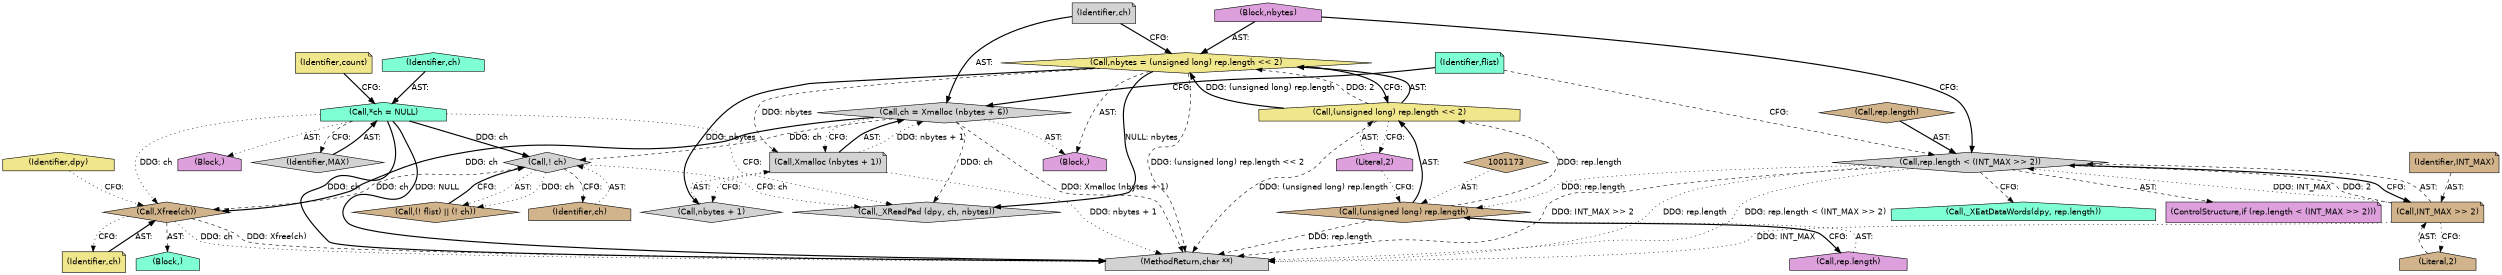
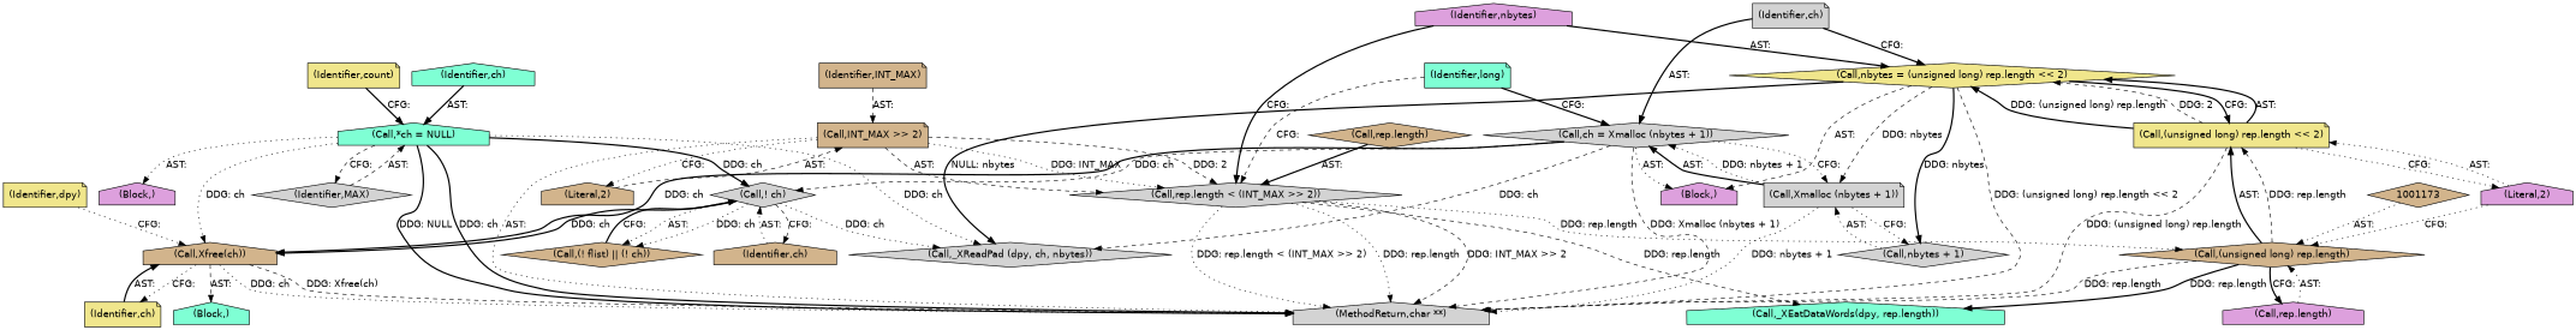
  digraph {
    fontname="DejaVu Sans"
    node [fillcolor=tan fontname="DejaVu Sans" shape=house style=filled]
    edge [fontname="DejaVu Sans" style=dotted]
-   n1 [label="(Call,Xfree(ch))" shape=diamond]
+   n1 [label="(Call,Xfree(ch))"]
    n2 [fillcolor=khaki label="(Identifier,ch)" shape=note]
    n3 [fillcolor=aquamarine label="(Block,)"]
    n4 [fillcolor=lightgrey label="(MethodReturn,char **)"]
-   n5 [fillcolor=lightgrey label="(Call,ch = Xmalloc (nbytes + 6))" shape=diamond]
+   n5 [fillcolor=lightgrey label="(Call,ch = Xmalloc (nbytes + 1))" shape=diamond]
    n6 [fillcolor=lightgrey label="(Call,Xmalloc (nbytes + 1))" shape=note]
    n7 [fillcolor=lightgrey label="(Call,! ch)" shape=diamond]
    n8 [fillcolor=lightgrey label="(Call,_XReadPad (dpy, ch, nbytes))" shape=diamond]
    n9 [fillcolor=plum label="(Block,)"]
    n10 [fillcolor=lightgrey label="(Call,nbytes + 1)" shape=diamond]
    n11 [label="(Identifier,ch)"]
    n12 [label="(Call,(! flist) || (! ch))" shape=diamond]
    n13 [fillcolor=khaki label="(Call,nbytes = (unsigned long) rep.length << 2)" shape=diamond]
-   n14 [fillcolor=khaki label="(Call,(unsigned long) rep.length << 2)"]
+   n14 [fillcolor=khaki label="(Call,(unsigned long) rep.length << 2)" shape=note]
    n15 [fillcolor=plum label="(Literal,2)"]
    n16 [label="(Call,(unsigned long) rep.length)" shape=diamond]
    n17 [fillcolor=aquamarine label="(Call,_XEatDataWords(dpy, rep.length))"]
    n18 [fillcolor=plum label="(Call,rep.length)"]
    n19 [fillcolor=lightgrey label="(Call,rep.length < (INT_MAX >> 2))" shape=diamond]
    n20 [label="(Call,INT_MAX >> 2)" shape=note]
-   n21 [fillcolor=plum label="(ControlStructure,if (rep.length < (INT_MAX >> 2)))" shape=note]
    n22 [label="(Literal,2)"]
    n23 [fillcolor=aquamarine label="(Call,*ch = NULL)"]
    n24 [fillcolor=lightgrey label="(Identifier,MAX)" shape=diamond]
    n25 [fillcolor=plum label="(Block,)"]
    n26 [label="(Identifier,INT_MAX)" shape=note]
    n27 [fillcolor=khaki label="(Identifier,count)" shape=note]
-   n28 [fillcolor=khaki label="(Identifier,dpy)"]
-   n29 [fillcolor=aquamarine label="(Identifier,flist)" shape=note]
+   n28 [fillcolor=khaki label="(Identifier,dpy)" shape=note]
+   n29 [fillcolor=aquamarine label="(Identifier,long)" shape=note]
    n30 [label="(Call,rep.length)" shape=diamond]
    n31 [fillcolor=lightgrey label="(Identifier,ch)" shape=note]
-   n32 [fillcolor=plum label="(Block,nbytes)"]
+   n32 [fillcolor=plum label="(Identifier,nbytes)"]
    n33 [fillcolor=aquamarine label="(Identifier,ch)"]
    n34 [label=1001173 shape=diamond]
    n1 -> n2 [label="CFG: "]
    n1 -> n3 [label="AST: " style=dashed]
    n1 -> n4 [label="DDG: ch"]
    n1 -> n4 [label="DDG: Xfree(ch)" style=dashed]
    n2 -> n1 [label="AST: " style=bold]
    n5 -> n1 [label="DDG: ch" style=bold]
    n5 -> n4 [label="DDG: Xmalloc (nbytes + 1)" style=dashed]
    n5 -> n6 [label="CFG: "]
    n5 -> n7 [label="DDG: ch" style=dashed]
    n5 -> n8 [label="DDG: ch" style=dashed]
    n5 -> n9 [label="AST: "]
    n6 -> n4 [label="DDG: nbytes + 1"]
    n6 -> n5 [label="AST: " style=bold]
    n6 -> n5 [label="DDG: nbytes + 1"]
    n6 -> n10 [label="CFG: "]
-   n7 -> n1 [label="DDG: ch" style=dashed]
-   n7 -> n8 [label="CFG: ch"]
+   n7 -> n1 [label="DDG: ch" style=bold]
+   n7 -> n8 [label="DDG: ch"]
    n7 -> n11 [label="CFG: " style=dashed]
    n7 -> n12 [label="AST: "]
    n7 -> n12 [label="DDG: ch"]
    n10 -> n6 [label="AST: "]
    n11 -> n7 [label="AST: "]
    n12 -> n7 [label="CFG: " style=bold]
    n13 -> n4 [label="DDG: (unsigned long) rep.length << 2" style=dashed]
    n13 -> n6 [label="DDG: nbytes" style=dashed]
    n13 -> n8 [label="NULL: nbytes" style=bold]
    n13 -> n9 [label="AST: " style=dashed]
    n13 -> n10 [label="DDG: nbytes" style=bold]
    n13 -> n14 [label="CFG: " style=bold]
    n14 -> n4 [label="DDG: (unsigned long) rep.length" style=dashed]
    n14 -> n13 [label="AST: " style=bold]
    n14 -> n13 [label="DDG: (unsigned long) rep.length" style=bold]
    n14 -> n13 [label="DDG: 2" style=dashed]
    n14 -> n15 [label="CFG: "]
    n15 -> n14 [label="AST: "]
    n15 -> n16 [label="CFG: "]
    n16 -> n4 [label="DDG: rep.length" style=dashed]
    n16 -> n14 [label="AST: " style=bold]
    n16 -> n14 [label="DDG: rep.length" style=dashed]
+   n16 -> n17 [label="DDG: rep.length" style=bold]
    n16 -> n18 [label="CFG: " style=bold]
    n18 -> n16 [label="AST: "]
    n19 -> n4 [label="DDG: rep.length"]
    n19 -> n4 [label="DDG: rep.length < (INT_MAX >> 2)"]
    n19 -> n4 [label="DDG: INT_MAX >> 2" style=dashed]
    n19 -> n16 [label="DDG: rep.length"]
-   n19 -> n17 [label="CFG: " style=dashed]
-   n19 -> n20 [label="CFG: " style=bold]
-   n19 -> n21 [label="AST: " style=dashed]
-   n20 -> n4 [label="DDG: INT_MAX"]
+   n19 -> n17 [label="DDG: rep.length" style=dashed]
+   n20 -> n4 [label="AST: "]
    n20 -> n19 [label="AST: " style=dashed]
    n20 -> n19 [label="DDG: INT_MAX"]
    n20 -> n19 [label="DDG: 2" style=dashed]
    n20 -> n22 [label="CFG: "]
    n22 -> n20 [label="AST: " style=dashed]
    n23 -> n1 [label="DDG: ch"]
    n23 -> n4 [label="DDG: ch" style=bold]
    n23 -> n4 [label="DDG: NULL" style=bold]
    n23 -> n7 [label="DDG: ch" style=bold]
-   n23 -> n8 [label="CFG: "]
+   n23 -> n8 [label="DDG: ch"]
    n23 -> n24 [label="CFG: " style=dashed]
    n23 -> n25 [label="AST: "]
-   n24 -> n23 [label="AST: " style=bold]
+   n24 -> n23 [label="AST: " style=dashed]
    n26 -> n20 [label="AST: " style=dashed]
    n27 -> n23 [label="CFG: " style=bold]
    n28 -> n1 [label="CFG: "]
    n29 -> n5 [label="CFG: " style=bold]
    n29 -> n19 [label="CFG: " style=dashed]
    n30 -> n19 [label="AST: " style=bold]
    n31 -> n5 [label="AST: " style=bold]
    n31 -> n13 [label="CFG: " style=bold]
    n32 -> n13 [label="AST: " style=bold]
    n32 -> n19 [label="CFG: " style=bold]
    n33 -> n23 [label="AST: " style=bold]
    n34 -> n16 [label="AST: "]
  }
